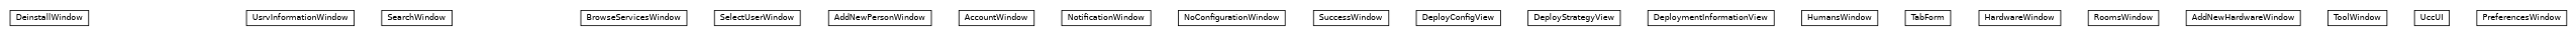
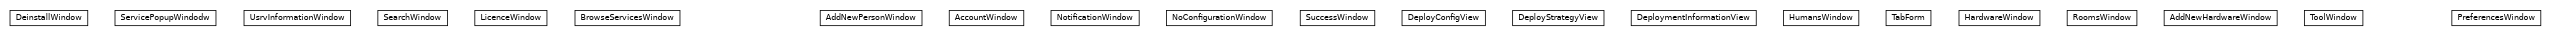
  digraph {
    nodesep=0.25
    ranksep=0.5
    node [fontcolor=black fontname=Helvetica fontsize=10.0 shape=plaintext]
    n1 [label=<<table title="org.universAAL.tools.ucc.windows.DeinstallWindow" border="0" cellborder="1" cellspacing="0" cellpadding="2" port="p" href="./DeinstallWindow.html"> 		<tr><td><table border="0" cellspacing="0" cellpadding="1"> <tr><td align="center" balign="center"> DeinstallWindow </td></tr> 		</table></td></tr> 		</table>>]
+   n2 [label=<<table title="org.universAAL.tools.ucc.windows.ServicePopupWindodw" border="0" cellborder="1" cellspacing="0" cellpadding="2" port="p" href="./ServicePopupWindodw.html"> 		<tr><td><table border="0" cellspacing="0" cellpadding="1"> <tr><td align="center" balign="center"> ServicePopupWindodw </td></tr> 		</table></td></tr> 		</table>>]
    n3 [label=<<table title="org.universAAL.tools.ucc.windows.UsrvInformationWindow" border="0" cellborder="1" cellspacing="0" cellpadding="2" port="p" href="./UsrvInformationWindow.html"> 		<tr><td><table border="0" cellspacing="0" cellpadding="1"> <tr><td align="center" balign="center"> UsrvInformationWindow </td></tr> 		</table></td></tr> 		</table>>]
    n4 [label=<<table title="org.universAAL.tools.ucc.windows.SearchWindow" border="0" cellborder="1" cellspacing="0" cellpadding="2" port="p" href="./SearchWindow.html"> 		<tr><td><table border="0" cellspacing="0" cellpadding="1"> <tr><td align="center" balign="center"> SearchWindow </td></tr> 		</table></td></tr> 		</table>>]
+   n5 [label=<<table title="org.universAAL.tools.ucc.windows.LicenceWindow" border="0" cellborder="1" cellspacing="0" cellpadding="2" port="p" href="./LicenceWindow.html"> 		<tr><td><table border="0" cellspacing="0" cellpadding="1"> <tr><td align="center" balign="center"> LicenceWindow </td></tr> 		</table></td></tr> 		</table>>]
    n6 [label=<<table title="org.universAAL.tools.ucc.windows.BrowseServicesWindow" border="0" cellborder="1" cellspacing="0" cellpadding="2" port="p" href="./BrowseServicesWindow.html"> 		<tr><td><table border="0" cellspacing="0" cellpadding="1"> <tr><td align="center" balign="center"> BrowseServicesWindow </td></tr> 		</table></td></tr> 		</table>>]
-   n7 [label=<<table title="org.universAAL.tools.ucc.windows.SelectUserWindow" border="0" cellborder="1" cellspacing="0" cellpadding="2" port="p" href="./SelectUserWindow.html"> 		<tr><td><table border="0" cellspacing="0" cellpadding="1"> <tr><td align="center" balign="center"> SelectUserWindow </td></tr> 		</table></td></tr> 		</table>>]
    n8 [label=<<table title="org.universAAL.tools.ucc.windows.AddNewPersonWindow" border="0" cellborder="1" cellspacing="0" cellpadding="2" port="p" href="./AddNewPersonWindow.html"> 		<tr><td><table border="0" cellspacing="0" cellpadding="1"> <tr><td align="center" balign="center"> AddNewPersonWindow </td></tr> 		</table></td></tr> 		</table>>]
    n9 [label=<<table title="org.universAAL.tools.ucc.windows.AccountWindow" border="0" cellborder="1" cellspacing="0" cellpadding="2" port="p" href="./AccountWindow.html"> 		<tr><td><table border="0" cellspacing="0" cellpadding="1"> <tr><td align="center" balign="center"> AccountWindow </td></tr> 		</table></td></tr> 		</table>>]
    n10 [label=<<table title="org.universAAL.tools.ucc.windows.NotificationWindow" border="0" cellborder="1" cellspacing="0" cellpadding="2" port="p" href="./NotificationWindow.html"> 		<tr><td><table border="0" cellspacing="0" cellpadding="1"> <tr><td align="center" balign="center"> NotificationWindow </td></tr> 		</table></td></tr> 		</table>>]
    n11 [label=<<table title="org.universAAL.tools.ucc.windows.NoConfigurationWindow" border="0" cellborder="1" cellspacing="0" cellpadding="2" port="p" href="./NoConfigurationWindow.html"> 		<tr><td><table border="0" cellspacing="0" cellpadding="1"> <tr><td align="center" balign="center"> NoConfigurationWindow </td></tr> 		</table></td></tr> 		</table>>]
    n12 [label=<<table title="org.universAAL.tools.ucc.windows.SuccessWindow" border="0" cellborder="1" cellspacing="0" cellpadding="2" port="p" href="./SuccessWindow.html"> 		<tr><td><table border="0" cellspacing="0" cellpadding="1"> <tr><td align="center" balign="center"> SuccessWindow </td></tr> 		</table></td></tr> 		</table>>]
    n13 [label=<<table title="org.universAAL.tools.ucc.windows.DeployConfigView" border="0" cellborder="1" cellspacing="0" cellpadding="2" port="p" href="./DeployConfigView.html"> 		<tr><td><table border="0" cellspacing="0" cellpadding="1"> <tr><td align="center" balign="center"> DeployConfigView </td></tr> 		</table></td></tr> 		</table>>]
    n14 [label=<<table title="org.universAAL.tools.ucc.windows.DeployStrategyView" border="0" cellborder="1" cellspacing="0" cellpadding="2" port="p" href="./DeployStrategyView.html"> 		<tr><td><table border="0" cellspacing="0" cellpadding="1"> <tr><td align="center" balign="center"> DeployStrategyView </td></tr> 		</table></td></tr> 		</table>>]
    n15 [label=<<table title="org.universAAL.tools.ucc.windows.DeploymentInformationView" border="0" cellborder="1" cellspacing="0" cellpadding="2" port="p" href="./DeploymentInformationView.html"> 		<tr><td><table border="0" cellspacing="0" cellpadding="1"> <tr><td align="center" balign="center"> DeploymentInformationView </td></tr> 		</table></td></tr> 		</table>>]
    n16 [label=<<table title="org.universAAL.tools.ucc.windows.HumansWindow" border="0" cellborder="1" cellspacing="0" cellpadding="2" port="p" href="./HumansWindow.html"> 		<tr><td><table border="0" cellspacing="0" cellpadding="1"> <tr><td align="center" balign="center"> HumansWindow </td></tr> 		</table></td></tr> 		</table>>]
    n17 [label=<<table title="org.universAAL.tools.ucc.windows.TabForm" border="0" cellborder="1" cellspacing="0" cellpadding="2" port="p" href="./TabForm.html"> 		<tr><td><table border="0" cellspacing="0" cellpadding="1"> <tr><td align="center" balign="center"> TabForm </td></tr> 		</table></td></tr> 		</table>>]
    n18 [label=<<table title="org.universAAL.tools.ucc.windows.HardwareWindow" border="0" cellborder="1" cellspacing="0" cellpadding="2" port="p" href="./HardwareWindow.html"> 		<tr><td><table border="0" cellspacing="0" cellpadding="1"> <tr><td align="center" balign="center"> HardwareWindow </td></tr> 		</table></td></tr> 		</table>>]
    n19 [label=<<table title="org.universAAL.tools.ucc.windows.RoomsWindow" border="0" cellborder="1" cellspacing="0" cellpadding="2" port="p" href="./RoomsWindow.html"> 		<tr><td><table border="0" cellspacing="0" cellpadding="1"> <tr><td align="center" balign="center"> RoomsWindow </td></tr> 		</table></td></tr> 		</table>>]
    n20 [label=<<table title="org.universAAL.tools.ucc.windows.AddNewHardwareWindow" border="0" cellborder="1" cellspacing="0" cellpadding="2" port="p" href="./AddNewHardwareWindow.html"> 		<tr><td><table border="0" cellspacing="0" cellpadding="1"> <tr><td align="center" balign="center"> AddNewHardwareWindow </td></tr> 		</table></td></tr> 		</table>>]
    n21 [label=<<table title="org.universAAL.tools.ucc.windows.ToolWindow" border="0" cellborder="1" cellspacing="0" cellpadding="2" port="p" href="./ToolWindow.html"> 		<tr><td><table border="0" cellspacing="0" cellpadding="1"> <tr><td align="center" balign="center"> ToolWindow </td></tr> 		</table></td></tr> 		</table>>]
-   n22 [label=<<table title="org.universAAL.tools.ucc.windows.UccUI" border="0" cellborder="1" cellspacing="0" cellpadding="2" port="p" href="./UccUI.html"> 		<tr><td><table border="0" cellspacing="0" cellpadding="1"> <tr><td align="center" balign="center"> UccUI </td></tr> 		</table></td></tr> 		</table>>]
    n23 [label=<<table title="org.universAAL.tools.ucc.windows.PreferencesWindow" border="0" cellborder="1" cellspacing="0" cellpadding="2" port="p" href="./PreferencesWindow.html"> 		<tr><td><table border="0" cellspacing="0" cellpadding="1"> <tr><td align="center" balign="center"> PreferencesWindow </td></tr> 		</table></td></tr> 		</table>>]
  }
